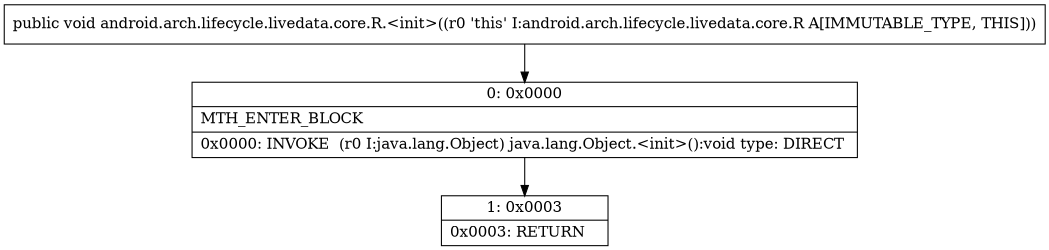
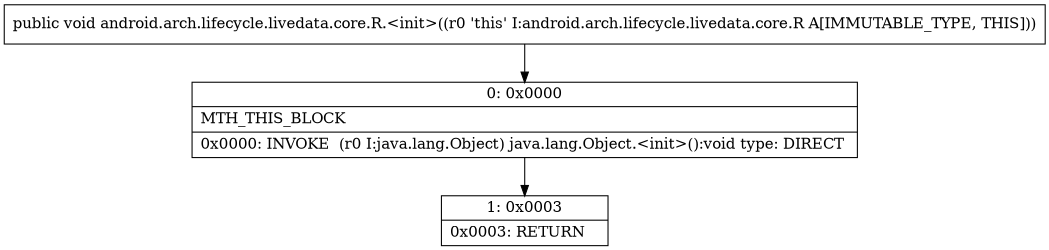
  digraph {
    node [shape=record]
-   n1 [label="{0\:\ 0x0000|MTH_ENTER_BLOCK\l|0x0000: INVOKE  (r0 I:java.lang.Object) java.lang.Object.\<init\>():void type: DIRECT \l}"]
+   n1 [label="{0\:\ 0x0000|MTH_THIS_BLOCK\l|0x0000: INVOKE  (r0 I:java.lang.Object) java.lang.Object.\<init\>():void type: DIRECT \l}"]
    n2 [label="{1\:\ 0x0003|0x0003: RETURN   \l}"]
    n3 [label="{public void android.arch.lifecycle.livedata.core.R.\<init\>((r0 'this' I:android.arch.lifecycle.livedata.core.R A[IMMUTABLE_TYPE, THIS])) }"]
    n1 -> n2
    n3 -> n1
  }
